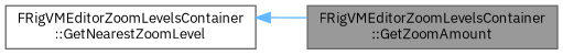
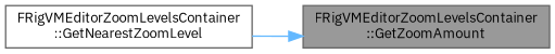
  digraph {
    rankdir=RL
    fontname="IBM Plex Sans"
    node [fontname="IBM Plex Sans" fontsize=10 shape=box style=filled]
    n1 [color=gray40 fillcolor=grey60 fontcolor=black height=0.2 label="FRigVMEditorZoomLevelsContainer\l::GetZoomAmount" width=0.4]
    n2 [color=grey40 fillcolor=white height=0.2 label="FRigVMEditorZoomLevelsContainer\l::GetNearestZoomLevel" width=0.4]
-   n2 -> n1 [color=steelblue1 dir=back fontname="IBM Plex Sans" fontsize=10 labelfontname=Helvetica labelfontsize=10 style=solid]
+   n1 -> n2 [color=steelblue1 dir=back fontname="IBM Plex Sans" fontsize=10 labelfontname=Helvetica labelfontsize=10 style=solid]
  }
